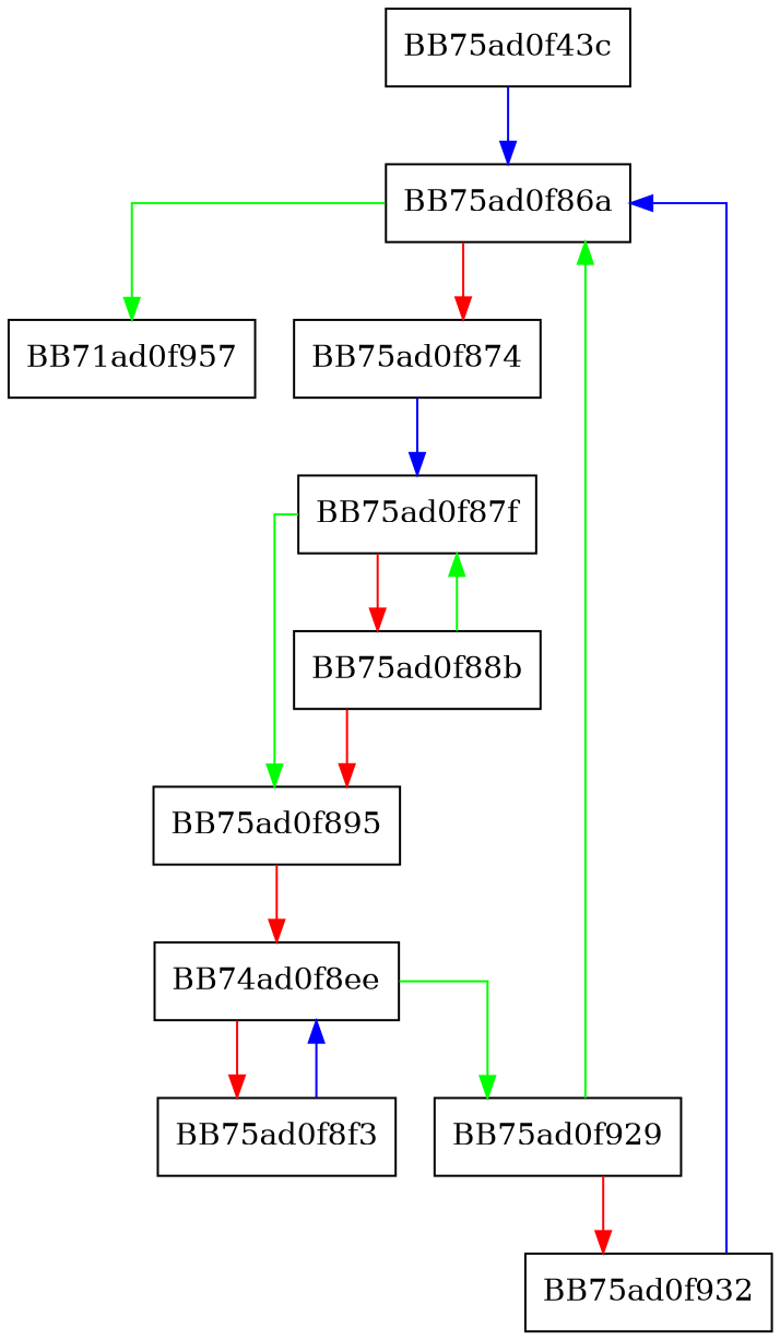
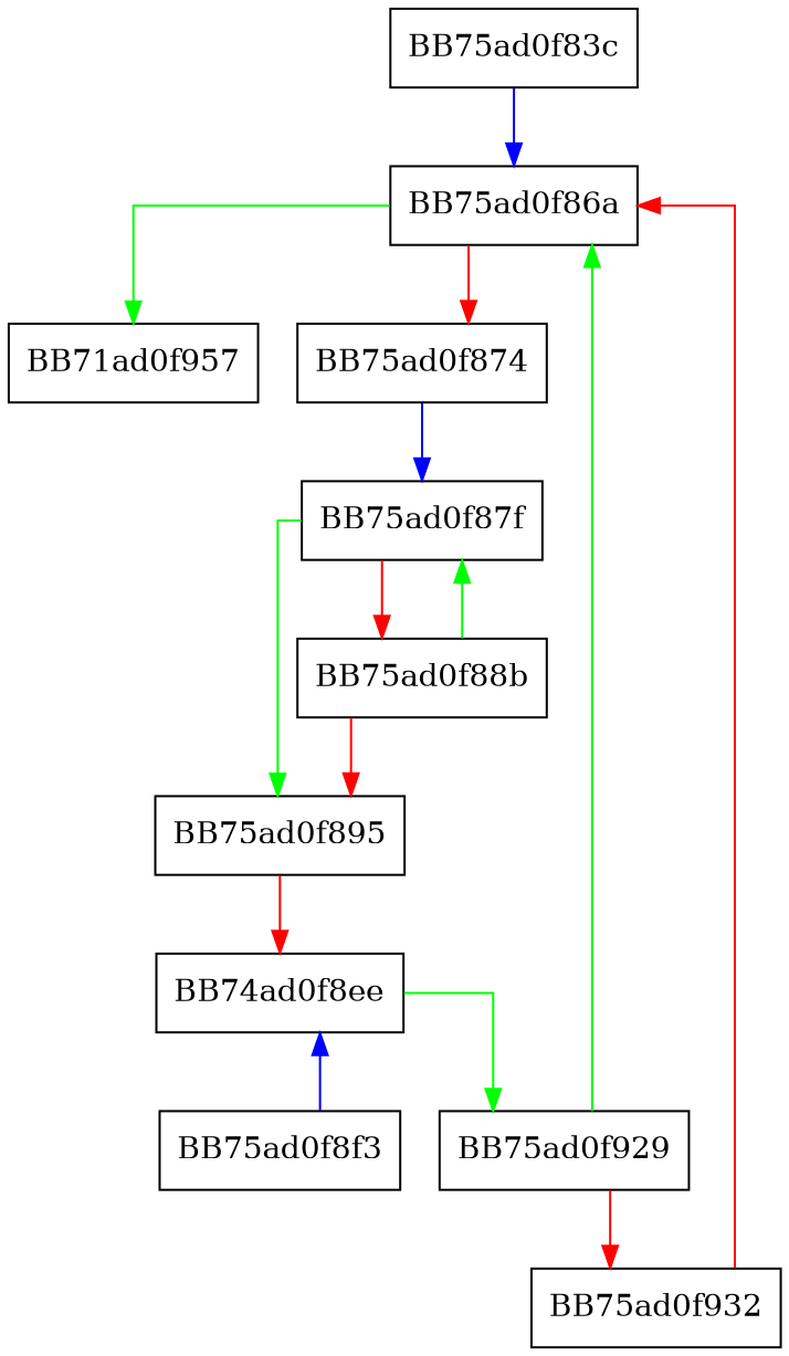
  digraph {
    splines=ortho
    node [shape=box]
    edge [color=red]
-   BB75ad0f83c [label=BB75ad0f43c]
+   BB75ad0f83c
    BB75ad0f86a
    n3 [label=BB71ad0f957]
    BB75ad0f874
    BB75ad0f87f
    BB75ad0f895
    BB75ad0f88b
    n8 [label=BB74ad0f8ee]
    BB75ad0f929
    BB75ad0f8f3
    BB75ad0f932
    BB75ad0f83c -> BB75ad0f86a [color=blue]
    BB75ad0f86a -> n3 [color=green]
    BB75ad0f86a -> BB75ad0f874
    BB75ad0f874 -> BB75ad0f87f [color=blue]
    BB75ad0f87f -> BB75ad0f895 [color=green]
    BB75ad0f87f -> BB75ad0f88b
    BB75ad0f895 -> n8
    BB75ad0f88b -> BB75ad0f87f [color=green]
    BB75ad0f88b -> BB75ad0f895
    n8 -> BB75ad0f929 [color=green]
-   n8 -> BB75ad0f8f3
    BB75ad0f929 -> BB75ad0f86a [color=green]
    BB75ad0f929 -> BB75ad0f932
    BB75ad0f8f3 -> n8 [color=blue]
-   BB75ad0f932 -> BB75ad0f86a [color=blue]
+   BB75ad0f932 -> BB75ad0f86a
  }
